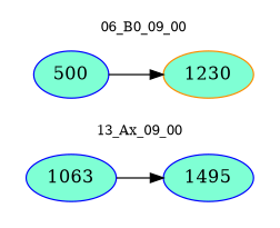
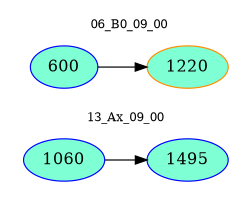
  digraph {
    rankdir=LR
    node [color=blue fillcolor=aquamarine style=filled]
    edge [color=black]
-   n1 [label=1063]
+   n1 [label=1060]
    n2 [label=1495]
-   n3 [label=500]
-   n4 [color=darkorange label=1230]
+   n3 [label=600]
+   n4 [color=darkorange label=1220]
    subgraph cluster_1 {
      color=white
      fontsize=10
      label="13_Ax_09_00"
      n1
      n2
    }
    subgraph cluster_2 {
      color=white
      fontsize=10
      label="06_B0_09_00"
      n3
      n4
    }
    n1 -> n2
    n3 -> n4
  }
